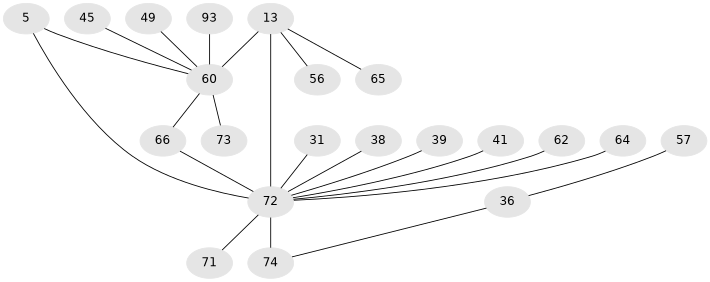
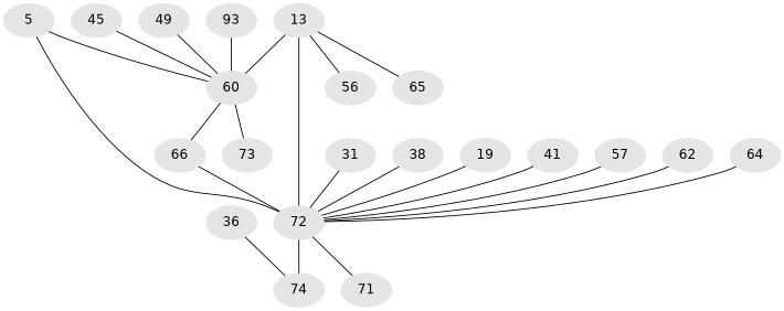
  graph {
    fontname="DejaVu Sans"
    node [color=gray90 fontname="DejaVu Sans" style=filled]
    edge [fontname="DejaVu Sans"]
    5 [super="+4"]
    60 [super="+54+58+20+27+33+42"]
    n3 [label=72 super="+32+61+68+19"]
    66 [super="+11+36+55"]
    73
    74 [super="+48+63+67+72+8+21"]
    71 [super="+22"]
    13 [super="+3"]
    56
    65
    31
    n12 [label=36]
    38
-   39
+   39 [label=19]
    41
    45
    49 [super="+43"]
    n18 [label=93]
    57
    62 [super="+50"]
    64 [super="+25+52"]
    5 -- 60 [weight=2]
    5 -- n3
    60 -- 66 [weight=2]
    60 -- 73
    n3 -- 74 [weight=3]
    n3 -- 71
    66 -- n3 [weight=2]
    13 -- 60 [weight=5]
    13 -- n3 [weight=8]
    13 -- 56
    13 -- 65
    31 -- n3
    n12 -- 74
    38 -- n3
    39 -- n3
    41 -- n3
    45 -- 60
    49 -- 60
    n18 -- 60
-   57 -- n12
+   57 -- n3
    62 -- n3
    64 -- n3
  }
